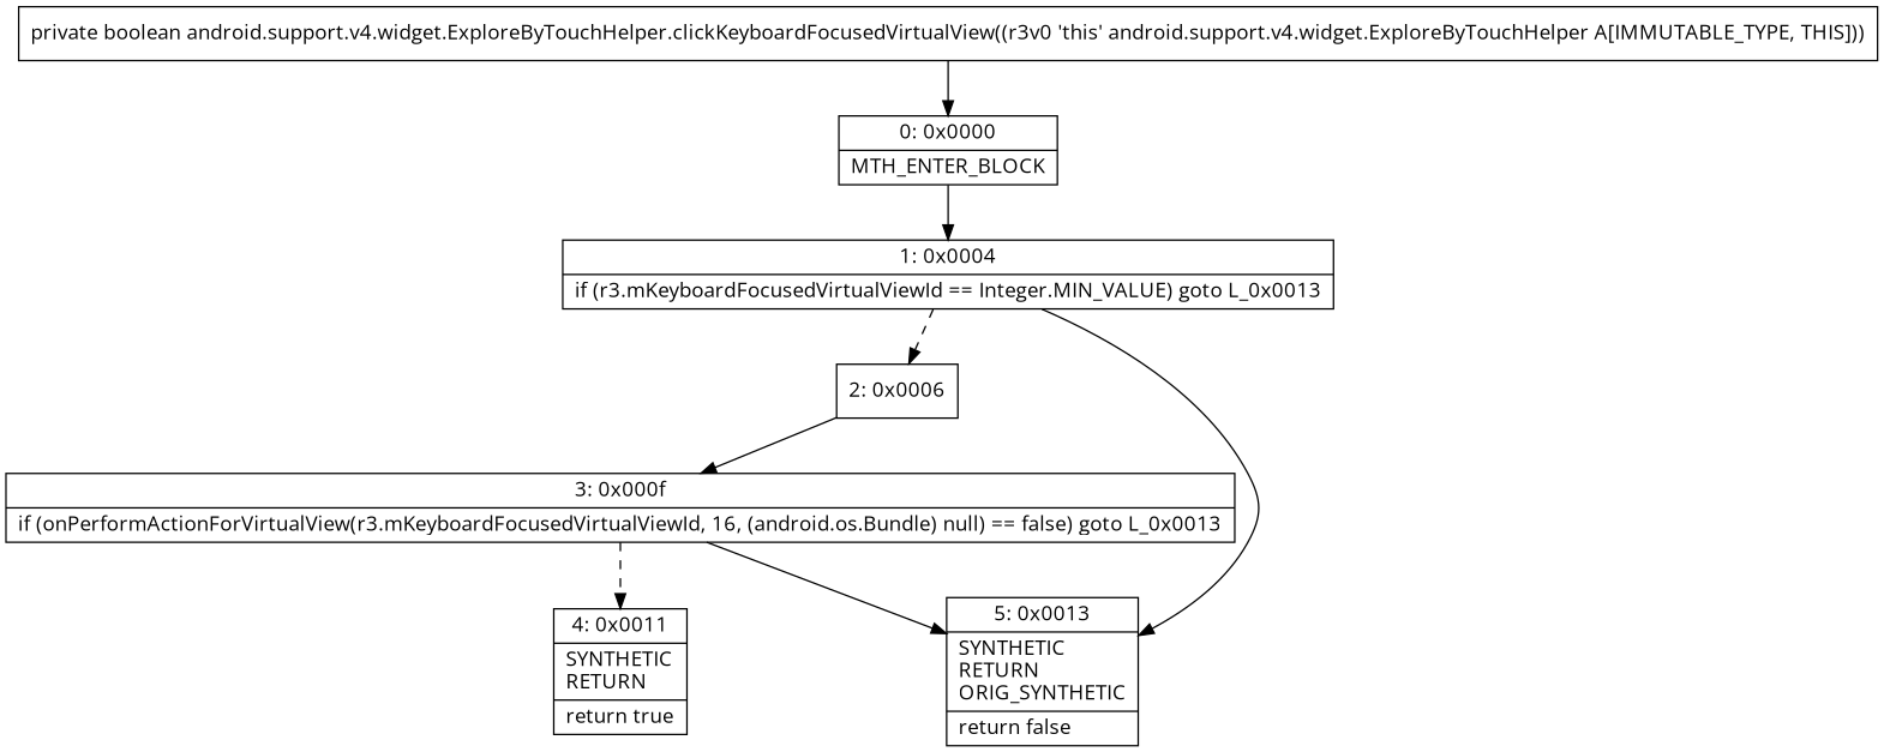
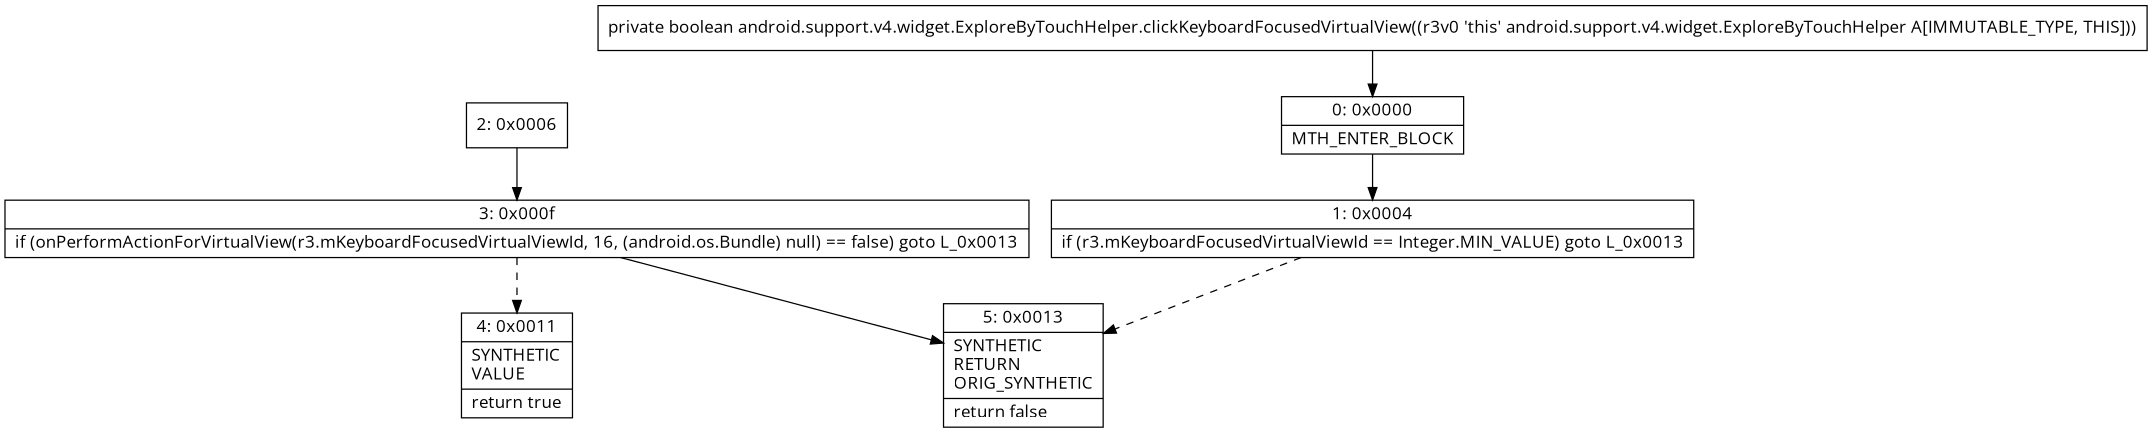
  digraph {
    fontname="Open Sans"
    node [fontname="Open Sans" shape=record]
    edge [fontname="Open Sans"]
    n1 [label="{0\:\ 0x0000|MTH_ENTER_BLOCK\l}"]
    n2 [label="{1\:\ 0x0004|if (r3.mKeyboardFocusedVirtualViewId == Integer.MIN_VALUE) goto L_0x0013\l}"]
    n3 [label="{2\:\ 0x0006}"]
    n4 [label="{5\:\ 0x0013|SYNTHETIC\lRETURN\lORIG_SYNTHETIC\l|return false\l}"]
    n5 [label="{3\:\ 0x000f|if (onPerformActionForVirtualView(r3.mKeyboardFocusedVirtualViewId, 16, (android.os.Bundle) null) == false) goto L_0x0013\l}"]
-   n6 [label="{4\:\ 0x0011|SYNTHETIC\lRETURN\l|return true\l}"]
+   n6 [label="{4\:\ 0x0011|SYNTHETIC\lVALUE\l|return true\l}"]
    n7 [label="{private boolean android.support.v4.widget.ExploreByTouchHelper.clickKeyboardFocusedVirtualView((r3v0 'this' android.support.v4.widget.ExploreByTouchHelper A[IMMUTABLE_TYPE, THIS])) }"]
    n1 -> n2
-   n2 -> n3 [style=dashed]
-   n2 -> n4
+   n2 -> n4 [style=dashed]
    n3 -> n5
    n5 -> n4
    n5 -> n6 [style=dashed]
    n7 -> n1
  }
